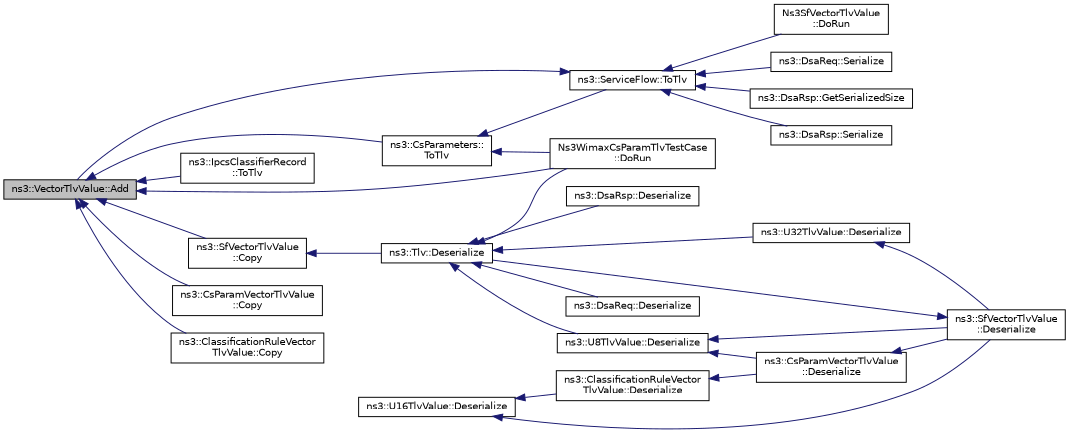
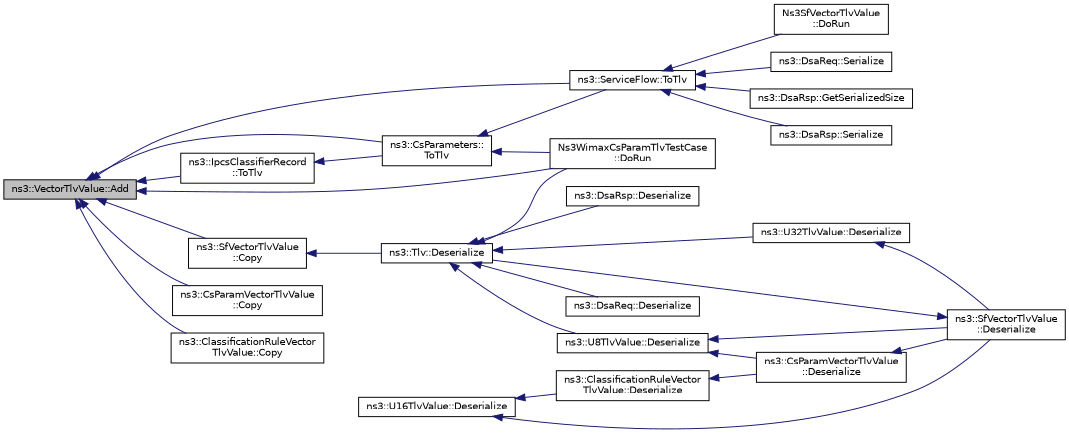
  digraph {
    rankdir=LR
    node [color=black fillcolor=white fontname=Helvetica fontsize=10 shape=record style=filled]
    edge [color=midnightblue dir=back fontname=Helvetica fontsize=10 labelfontname=Helvetica labelfontsize=10 style=solid]
    n1 [fillcolor=grey75 fontcolor=black height=0.2 label="ns3::VectorTlvValue::Add" width=0.4]
    n2 [height=0.2 label="ns3::CsParameters::\lToTlv" width=0.4]
    n3 [height=0.2 label="ns3::ServiceFlow::ToTlv" width=0.4]
    n4 [height=0.2 label="Ns3WimaxCsParamTlvTestCase\l::DoRun" width=0.4]
    n5 [height=0.2 label="ns3::IpcsClassifierRecord\l::ToTlv" width=0.4]
    n6 [height=0.2 label="ns3::SfVectorTlvValue\l::Copy" width=0.4]
    n7 [height=0.2 label="ns3::CsParamVectorTlvValue\l::Copy" width=0.4]
    n8 [height=0.2 label="ns3::ClassificationRuleVector\lTlvValue::Copy" width=0.4]
    n9 [height=0.2 label="ns3::DsaReq::Serialize" width=0.4]
    n10 [height=0.2 label="ns3::DsaRsp::GetSerializedSize" width=0.4]
    n11 [height=0.2 label="ns3::DsaRsp::Serialize" width=0.4]
    n12 [height=0.2 label="Ns3SfVectorTlvValue\l::DoRun" width=0.4]
    n13 [height=0.2 label="ns3::Tlv::Deserialize" width=0.4]
    n14 [height=0.2 label="ns3::DsaReq::Deserialize" width=0.4]
    n15 [height=0.2 label="ns3::DsaRsp::Deserialize" width=0.4]
    n16 [height=0.2 label="ns3::U8TlvValue::Deserialize" width=0.4]
    n17 [height=0.2 label="ns3::U32TlvValue::Deserialize" width=0.4]
    n18 [height=0.2 label="ns3::SfVectorTlvValue\l::Deserialize" width=0.4]
    n19 [height=0.2 label="ns3::CsParamVectorTlvValue\l::Deserialize" width=0.4]
    n20 [height=0.2 label="ns3::U16TlvValue::Deserialize" width=0.4]
    n21 [height=0.2 label="ns3::ClassificationRuleVector\lTlvValue::Deserialize" width=0.4]
    n1 -> n2
-   n3 -> n1
+   n1 -> n3
    n1 -> n4
    n1 -> n5
    n1 -> n6
    n1 -> n7
    n1 -> n8
    n2 -> n3
    n2 -> n4
    n3 -> n9
    n3 -> n10
    n3 -> n11
    n3 -> n12
+   n5 -> n2
    n6 -> n13
    n13 -> n4
    n13 -> n14
    n13 -> n15
    n13 -> n16
    n13 -> n17
    n16 -> n18
    n16 -> n19
    n17 -> n18
    n18 -> n13
    n19 -> n18
    n20 -> n18
    n20 -> n21
    n21 -> n19
  }
